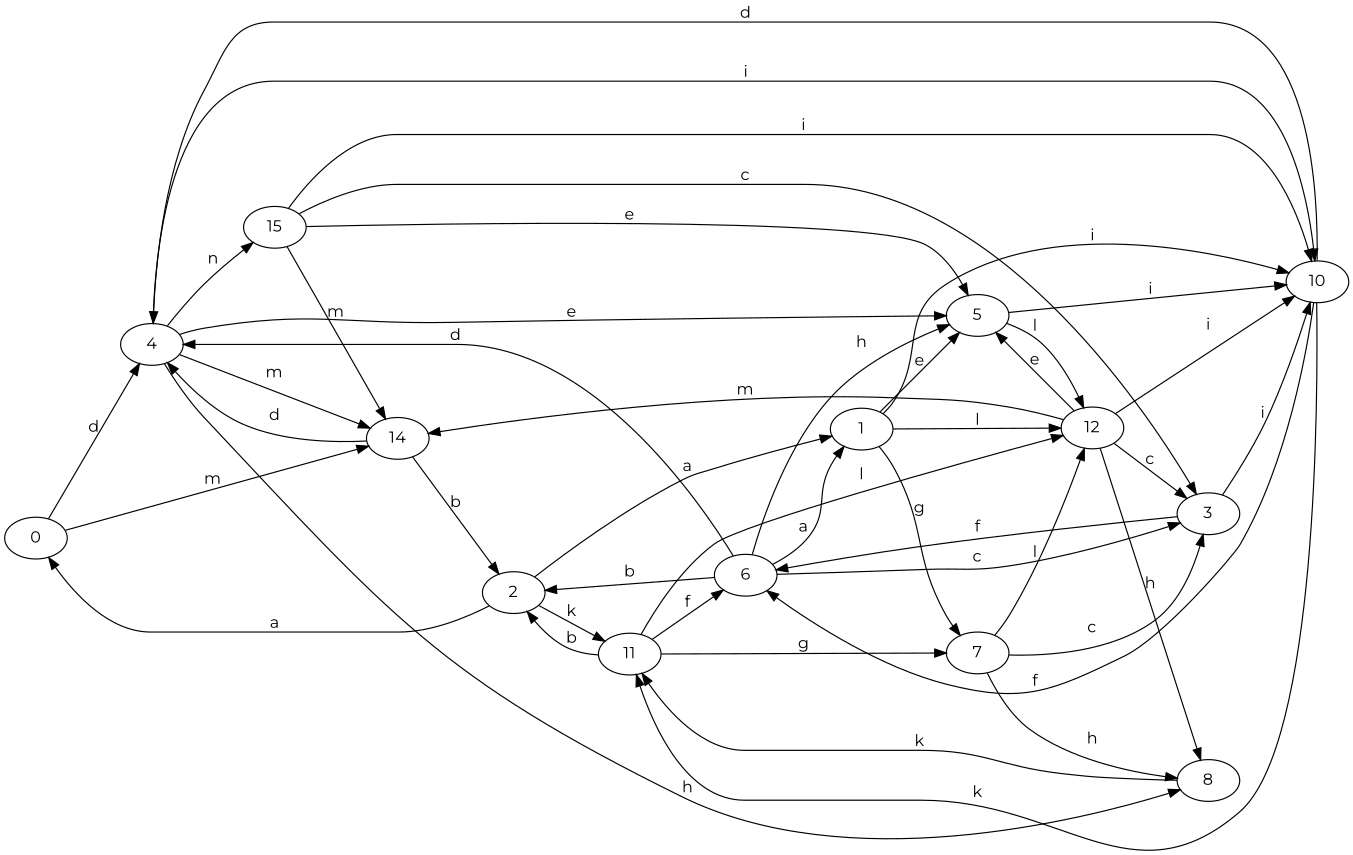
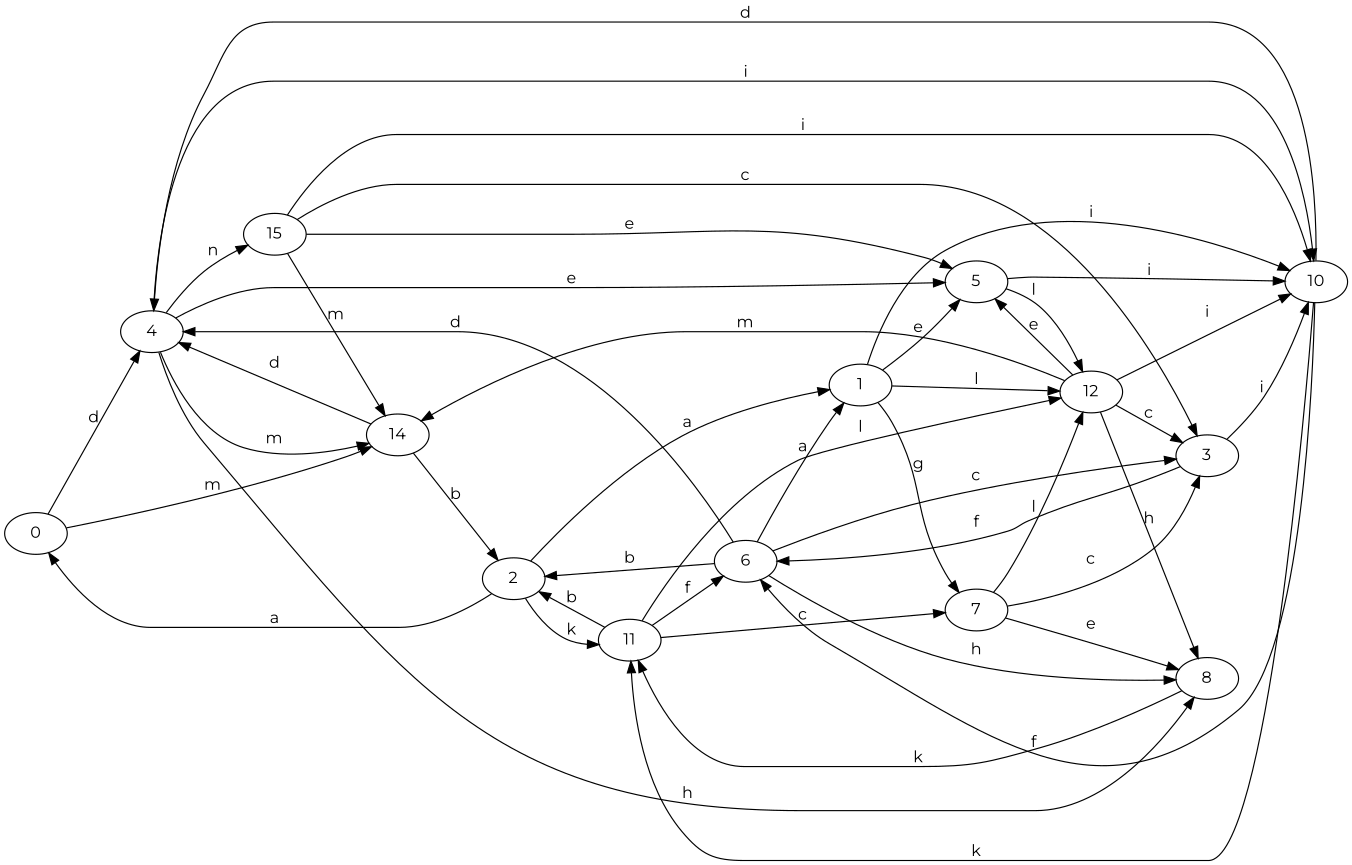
  strict digraph {
    fontname=Montserrat
    rankdir=LR
    node [fontname=Montserrat]
    edge [fontname=Montserrat]
    0
    4
    14
    5
    10
    8
    15
    2
    1
    7
    12
    3
    11
    6
    0 -> 4 [label=d]
    0 -> 14 [label=m]
    4 -> 14 [label=m]
    4 -> 5 [label=e]
    4 -> 10 [label=i]
    4 -> 8 [label=h]
    4 -> 15 [label=n]
    14 -> 4 [label=d]
    14 -> 2 [label=b]
    5 -> 10 [label=i]
    5 -> 12 [label=l]
    10 -> 4 [label=d]
    10 -> 11 [label=k]
    10 -> 6 [label=f]
    8 -> 11 [label=k]
    15 -> 14 [label=m]
    15 -> 5 [label=e]
    15 -> 10 [label=i]
    15 -> 3 [label=c]
    2 -> 0 [label=a]
    2 -> 1 [label=a]
    2 -> 11 [label=k]
    1 -> 5 [label=e]
    1 -> 10 [label=i]
    1 -> 7 [label=g]
    1 -> 12 [label=l]
-   7 -> 8 [label=h]
+   7 -> 8 [label=e]
    7 -> 12 [label=l]
    7 -> 3 [label=c]
    12 -> 14 [label=m]
    12 -> 5 [label=e]
    12 -> 10 [label=i]
    12 -> 8 [label=h]
    12 -> 3 [label=c]
    3 -> 10 [label=i]
    3 -> 6 [label=f]
    11 -> 2 [label=b]
-   11 -> 7 [label=g]
+   11 -> 7 [label=c]
    11 -> 12 [label=l]
    11 -> 6 [label=f]
    6 -> 4 [label=d]
-   6 -> 5 [label=h]
+   6 -> 8 [label=h]
    6 -> 2 [label=b]
    6 -> 1 [label=a]
    6 -> 3 [label=c]
  }
